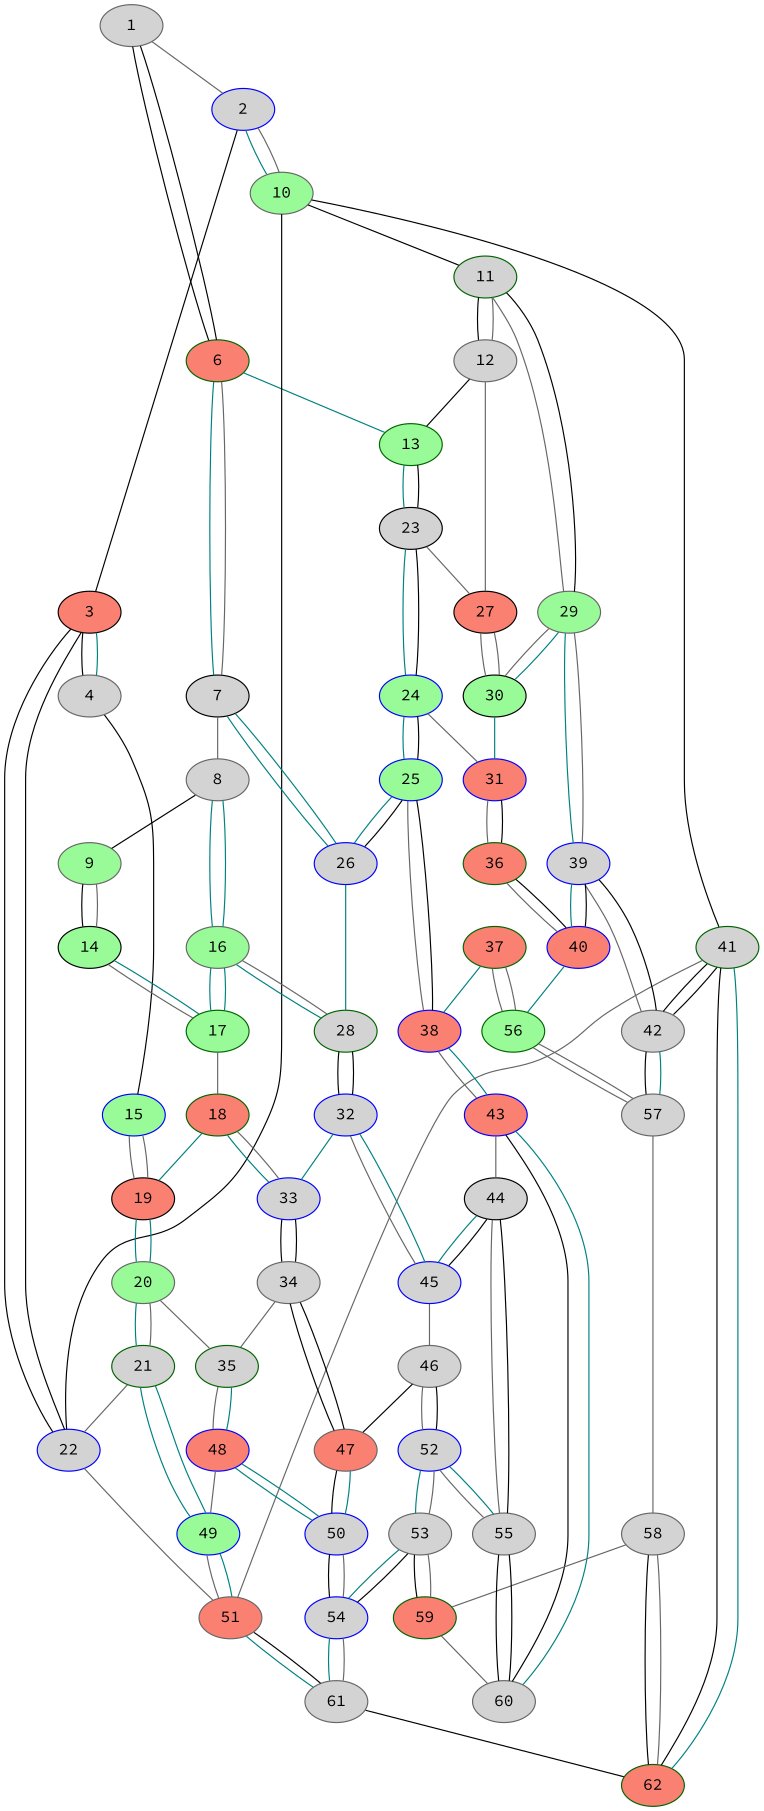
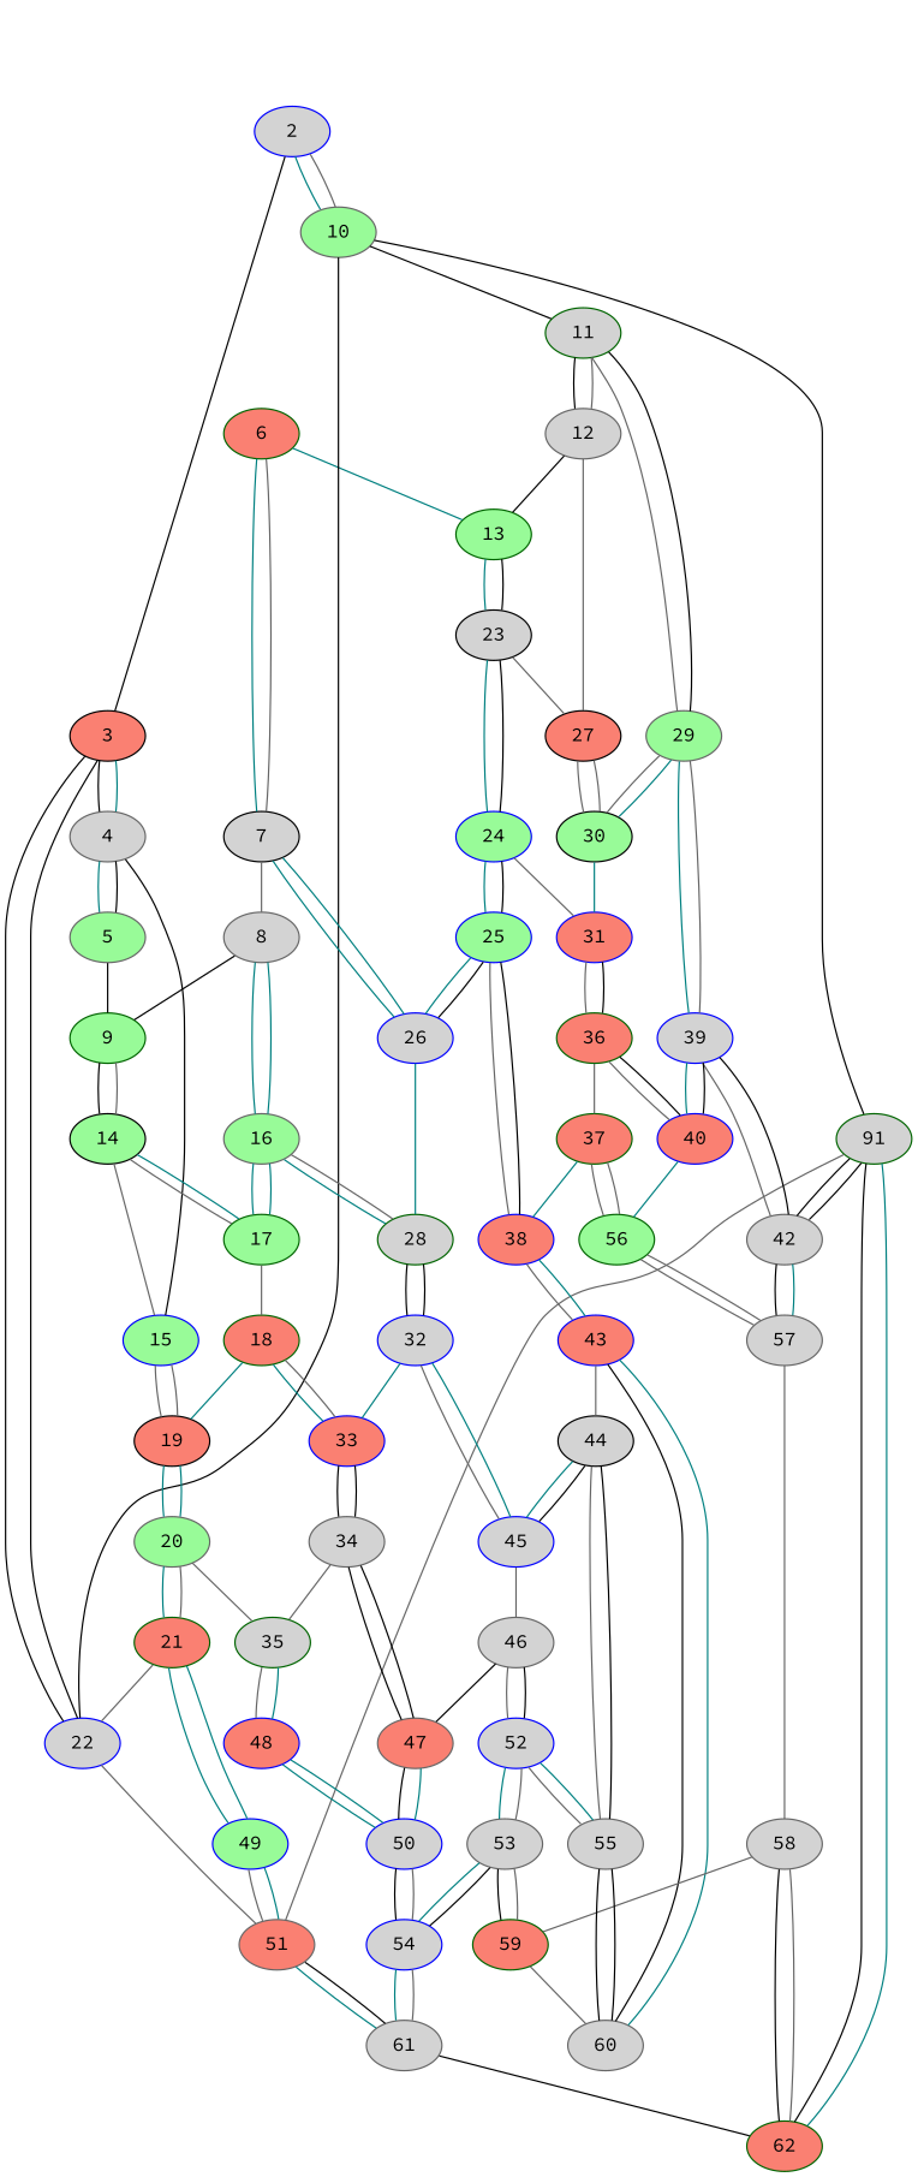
  graph {
    fontname="Source Code Pro"
    node [color=gray40 fillcolor=lightgrey fontname="Source Code Pro" style=filled]
    edge [color=gray40 fontname="Source Code Pro"]
    2 [color=blue]
-   1
    6 [color=darkgreen fillcolor=salmon]
    3 [color=black fillcolor=salmon]
    10 [fillcolor=palegreen]
    7 [color=black]
    13 [color=darkgreen fillcolor=palegreen]
    4
    22 [color=blue]
    11 [color=darkgreen]
-   41 [color=darkgreen]
+   41 [color=darkgreen label=91]
+   5 [fillcolor=palegreen]
    15 [color=blue fillcolor=palegreen]
    51 [fillcolor=salmon]
-   9 [fillcolor=palegreen]
+   9 [color=darkgreen fillcolor=palegreen]
    19 [color=black fillcolor=salmon]
    14 [color=black fillcolor=palegreen]
    8
    26 [color=blue]
    23 [color=black]
    16 [fillcolor=palegreen]
    28 [color=darkgreen]
    17 [color=darkgreen fillcolor=palegreen]
    12
    29 [fillcolor=palegreen]
    42
    62 [color=darkgreen fillcolor=salmon]
    27 [color=black fillcolor=salmon]
    30 [color=black fillcolor=palegreen]
    39 [color=blue]
    24 [color=blue fillcolor=palegreen]
    18 [color=darkgreen fillcolor=salmon]
    20 [fillcolor=palegreen]
    32 [color=blue]
-   33 [color=blue]
+   33 [color=blue fillcolor=salmon]
    34
-   21 [color=darkgreen]
+   21 [color=darkgreen fillcolor=salmon]
    35 [color=darkgreen]
    49 [color=blue fillcolor=palegreen]
    48 [color=blue fillcolor=salmon]
    61
    25 [color=blue fillcolor=palegreen]
    31 [color=blue fillcolor=salmon]
    38 [color=blue fillcolor=salmon]
    36 [color=darkgreen fillcolor=salmon]
    43 [color=blue fillcolor=salmon]
    45 [color=blue]
    40 [color=blue fillcolor=salmon]
    37 [color=darkgreen fillcolor=salmon]
    46
    47 [fillcolor=salmon]
    50 [color=blue]
    56 [color=darkgreen fillcolor=palegreen]
    57
    44 [color=black]
    60
    58
    55
    52 [color=blue]
    53
    54 [color=blue]
    59 [color=darkgreen fillcolor=salmon]
    2 -- 3 [color=black]
    2 -- 10 [color=teal]
    2 -- 10
-   1 -- 2
-   1 -- 6 [color=black]
-   1 -- 6 [color=black]
    6 -- 7 [color=teal]
    6 -- 7
    6 -- 13 [color=teal]
    3 -- 4 [color=black]
    3 -- 4 [color=teal]
    3 -- 22 [color=black]
    3 -- 22 [color=black]
    10 -- 22 [color=black]
    10 -- 11 [color=black]
    10 -- 41 [color=black]
    7 -- 8
    7 -- 26 [color=teal]
    7 -- 26 [color=teal]
    13 -- 23 [color=teal]
    13 -- 23 [color=black]
+   4 -- 5 [color=teal]
+   4 -- 5 [color=black]
    4 -- 15 [color=black]
    22 -- 51
    11 -- 12 [color=black]
    11 -- 12
    11 -- 29
    11 -- 29 [color=black]
    41 -- 51
    41 -- 42 [color=black]
    41 -- 42 [color=black]
    41 -- 62 [color=black]
    41 -- 62 [color=teal]
+   5 -- 9 [color=black]
    15 -- 19
    15 -- 19
    51 -- 61 [color=teal]
    51 -- 61 [color=black]
    9 -- 14 [color=black]
    9 -- 14
    19 -- 20 [color=teal]
    19 -- 20 [color=teal]
+   14 -- 15
    14 -- 17
    14 -- 17 [color=teal]
    8 -- 9 [color=black]
    8 -- 16 [color=teal]
    8 -- 16 [color=teal]
    26 -- 28 [color=teal]
    23 -- 27
    23 -- 24 [color=teal]
    23 -- 24 [color=black]
    16 -- 28 [color=teal]
    16 -- 28
    16 -- 17 [color=teal]
    16 -- 17 [color=teal]
    28 -- 32 [color=black]
    28 -- 32 [color=black]
    17 -- 18
    12 -- 13 [color=black]
    12 -- 27
    29 -- 30
    29 -- 30 [color=teal]
    29 -- 39 [color=teal]
    29 -- 39
    42 -- 57 [color=black]
    42 -- 57 [color=teal]
    27 -- 30
    27 -- 30
    30 -- 31 [color=teal]
    39 -- 42
    39 -- 42 [color=black]
    39 -- 40 [color=teal]
    39 -- 40 [color=black]
    24 -- 25 [color=teal]
    24 -- 25 [color=black]
    24 -- 31
    18 -- 19 [color=teal]
    18 -- 33 [color=teal]
    18 -- 33
    20 -- 21 [color=teal]
    20 -- 21
    20 -- 35
    32 -- 33 [color=teal]
    32 -- 45
    32 -- 45 [color=teal]
    33 -- 34 [color=black]
    33 -- 34 [color=black]
    34 -- 35
    34 -- 47 [color=black]
    34 -- 47 [color=black]
    21 -- 22
    21 -- 49 [color=teal]
    21 -- 49 [color=teal]
    35 -- 48
    35 -- 48 [color=teal]
    49 -- 51
    49 -- 51 [color=teal]
-   48 -- 49
    48 -- 50 [color=teal]
    48 -- 50 [color=teal]
    61 -- 62 [color=black]
    25 -- 26 [color=teal]
    25 -- 26 [color=black]
    25 -- 38
    25 -- 38 [color=black]
    31 -- 36
    31 -- 36 [color=black]
    38 -- 43
    38 -- 43 [color=teal]
    36 -- 40
    36 -- 40 [color=black]
+   36 -- 37
    43 -- 44
    43 -- 60 [color=black]
    43 -- 60 [color=teal]
    45 -- 46
    40 -- 56 [color=teal]
    37 -- 38 [color=teal]
    37 -- 56
    37 -- 56
    46 -- 47 [color=black]
    46 -- 52
    46 -- 52 [color=black]
    47 -- 50 [color=black]
    47 -- 50 [color=teal]
    50 -- 54 [color=black]
    50 -- 54
    56 -- 57
    56 -- 57
    57 -- 58
    44 -- 45 [color=teal]
    44 -- 45 [color=black]
    44 -- 55
    44 -- 55 [color=black]
    58 -- 62 [color=black]
    58 -- 62
    58 -- 59
    55 -- 60 [color=black]
    55 -- 60 [color=black]
    52 -- 55
    52 -- 55 [color=teal]
    52 -- 53 [color=teal]
    52 -- 53
    53 -- 54 [color=teal]
    53 -- 54 [color=black]
    53 -- 59 [color=black]
    53 -- 59
    54 -- 61 [color=teal]
    54 -- 61
    59 -- 60
  }
